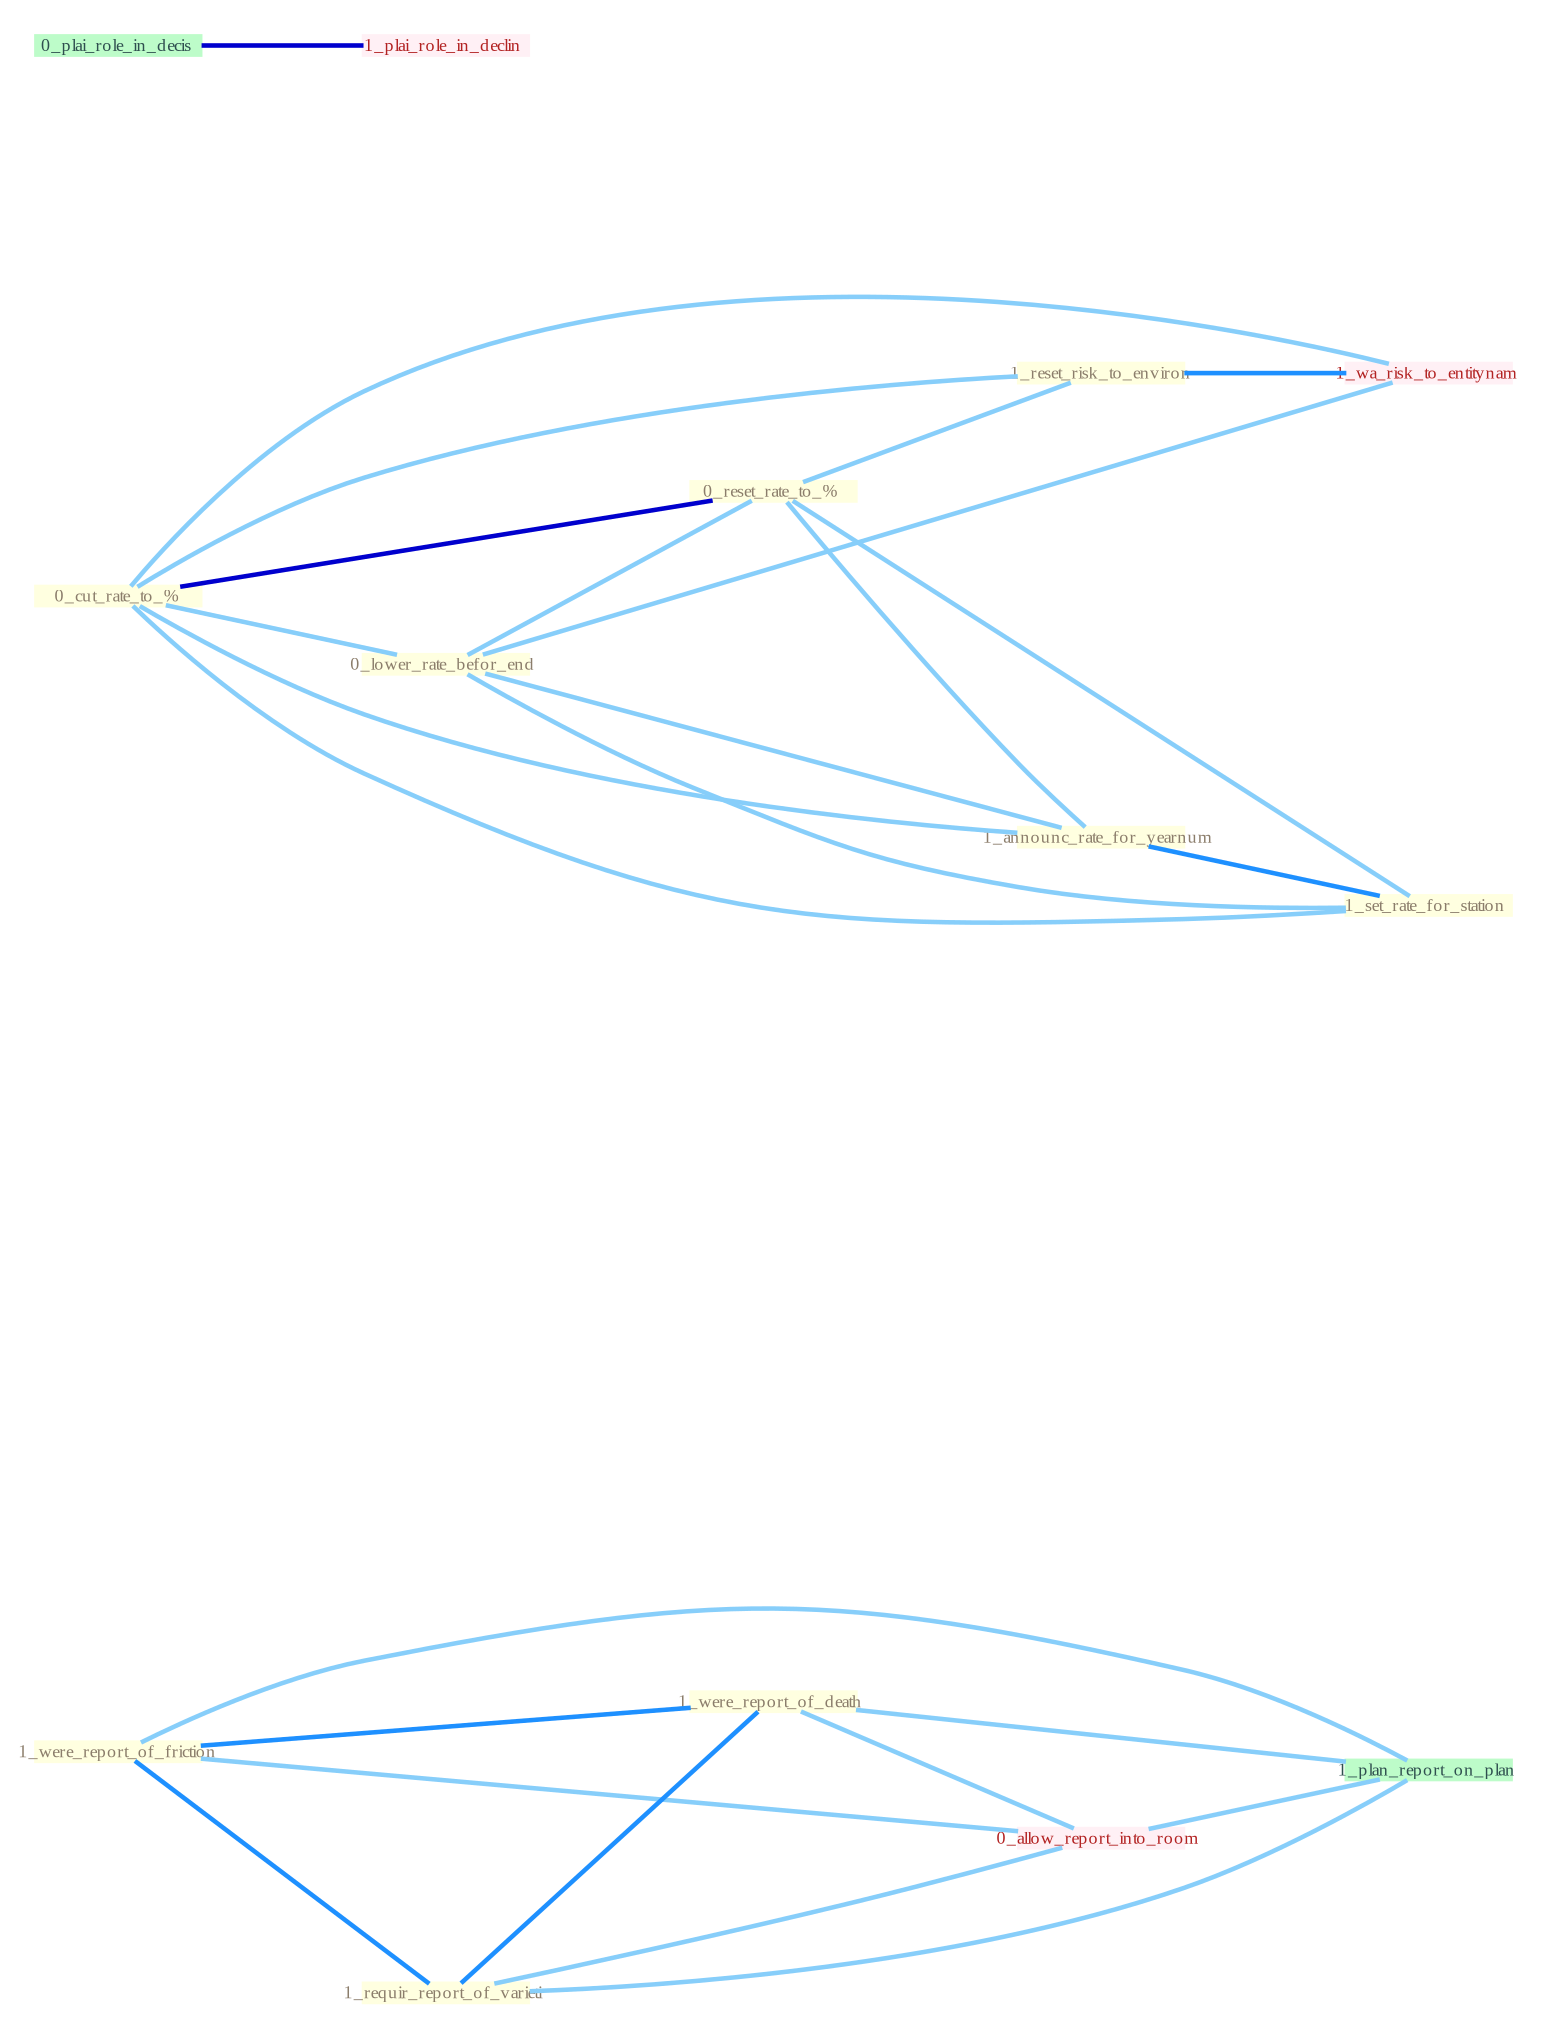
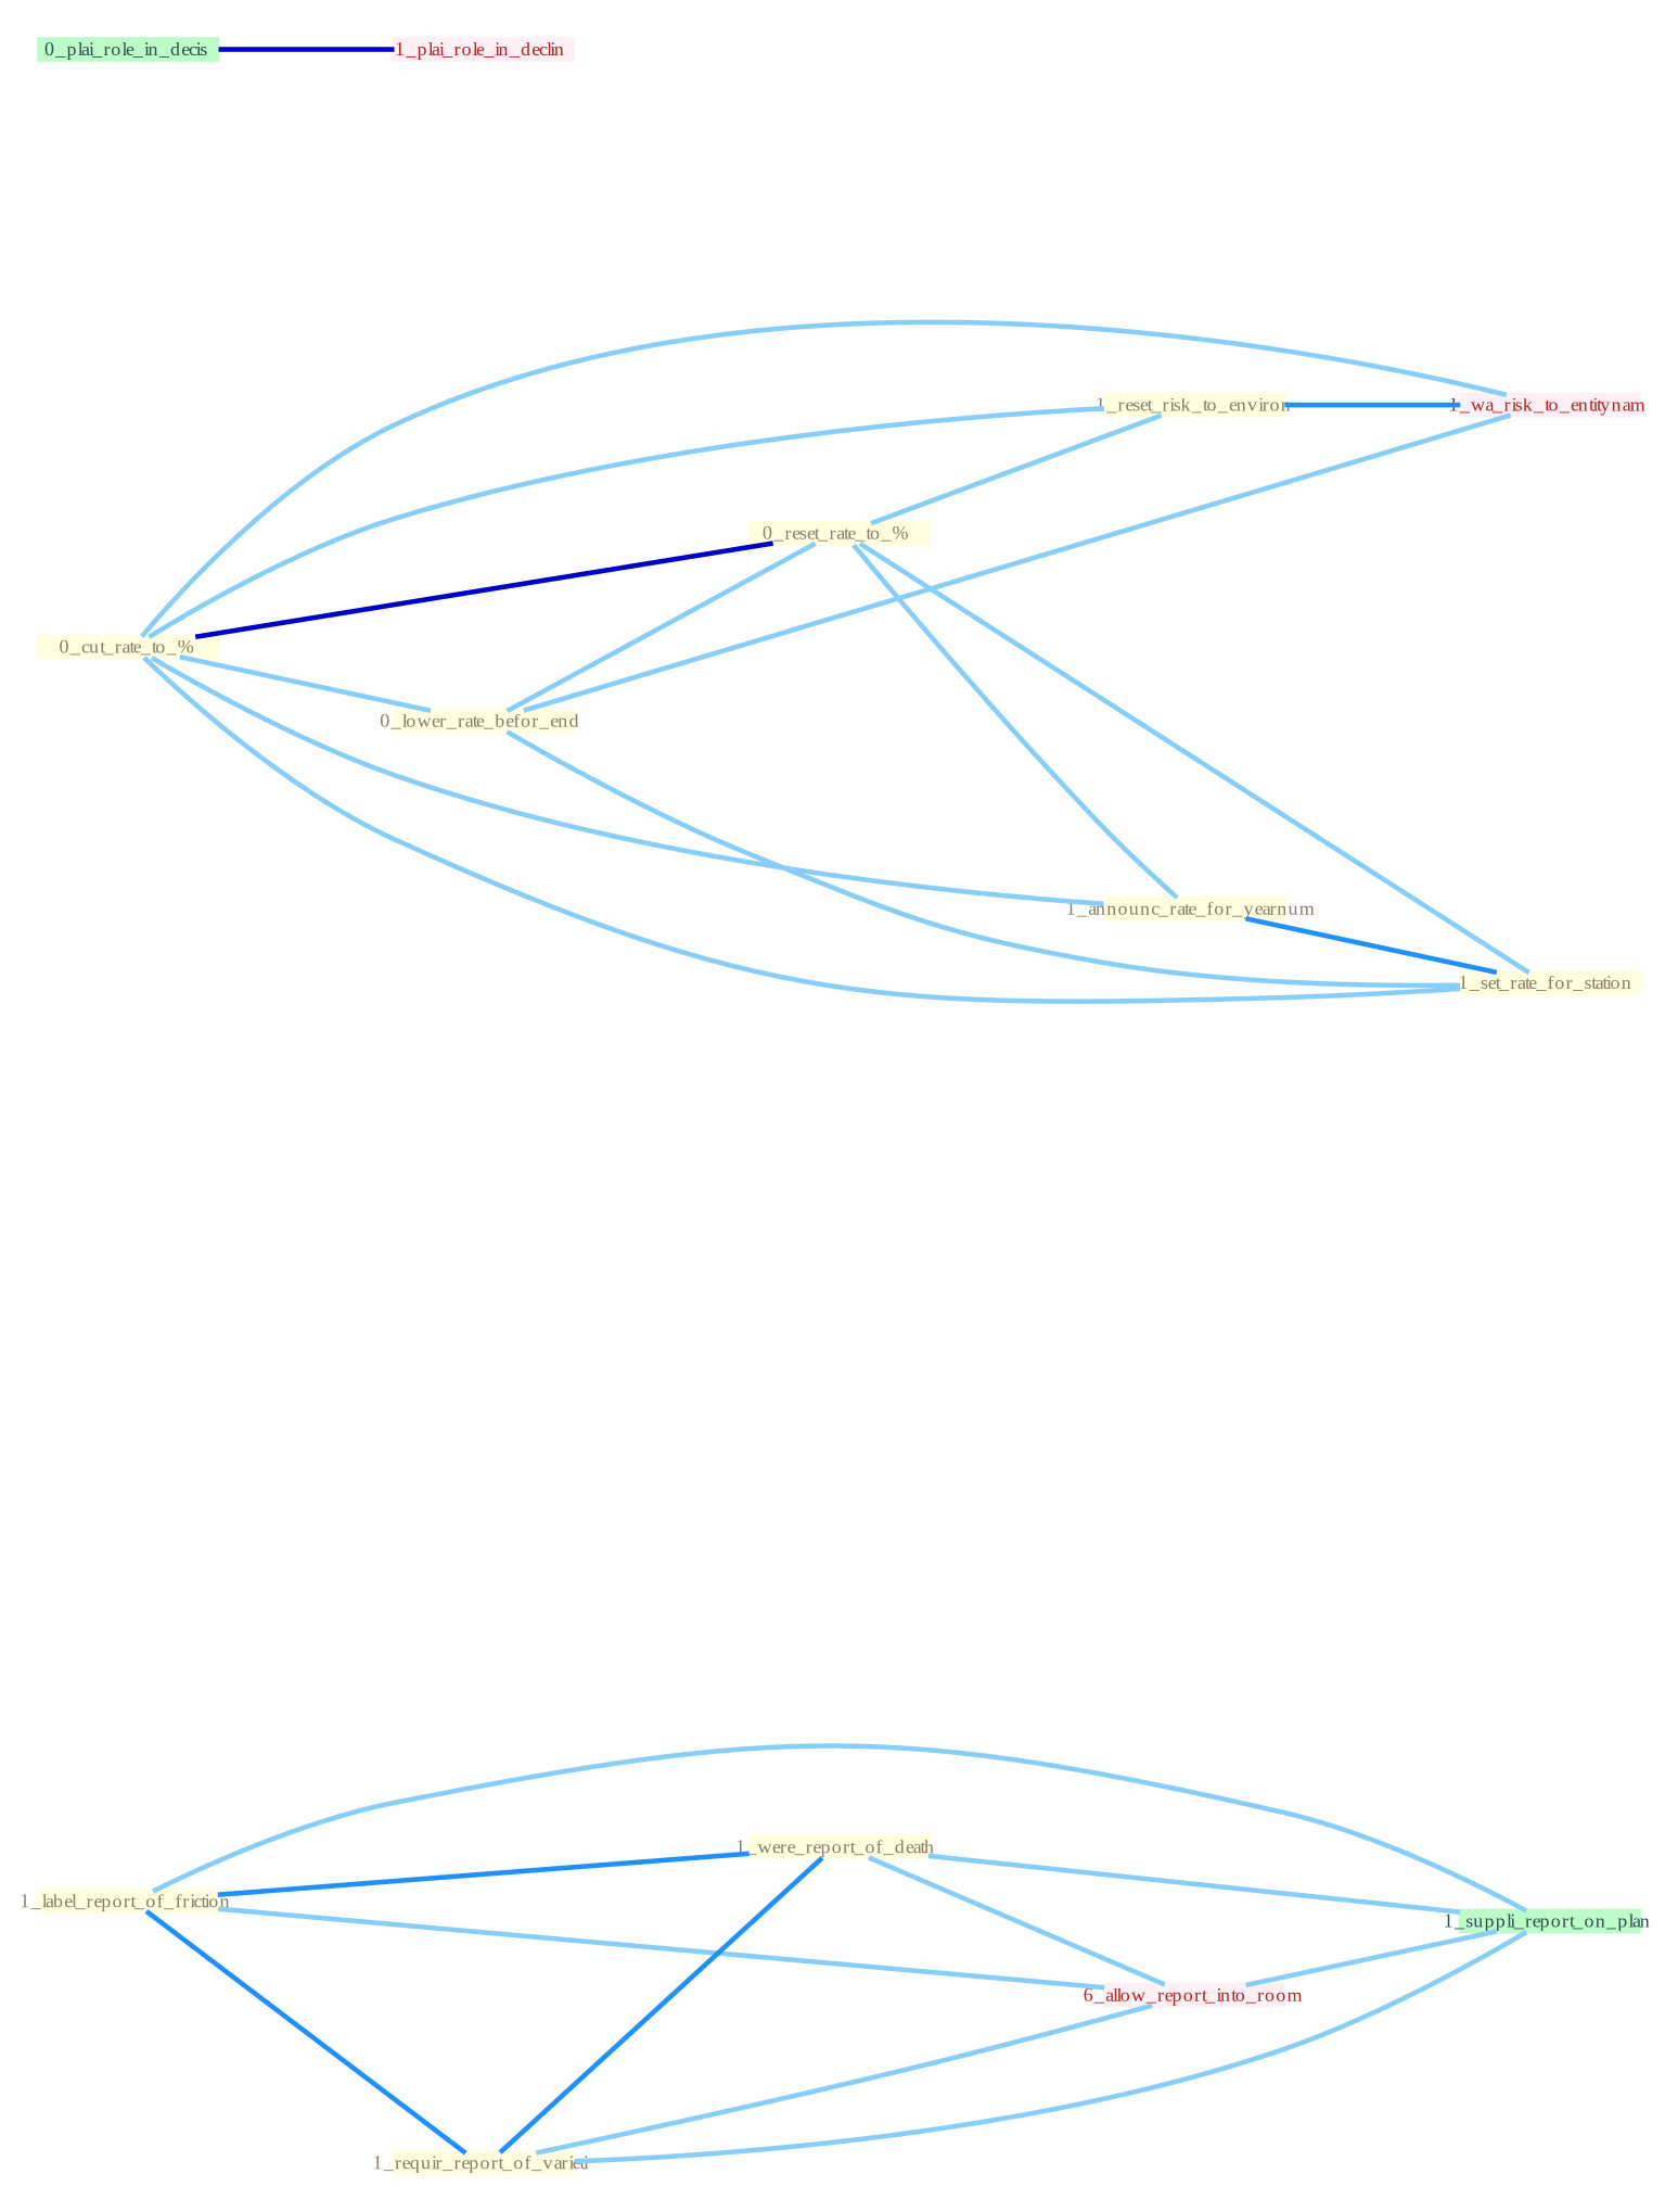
  graph {
    fontname="Liberation Serif"
    rankdir=LR
    node [color="#ffffe0" fixedsize=true fontcolor="#8b7d6b" fontname="Liberation Serif" fontsize=4 shape=polygon style=filled]
    edge [color="#87cefa" fontname="Liberation Serif" w=1]
-   "1_label_report_of_friction " [height=.06 width=.5 label="1_were_report_of_friction"]
+   "1_label_report_of_friction " [height=.06 width=.5]
    "0_cut_rate_to_% " [height=.06 width=.5]
    "0_lower_rate_befor_end " [height=.06 width=.5]
    "0_reset_rate_to_% " [height=.06 width=.5]
    n5 [height=.06 label="1_reset_risk_to_environ" width=.5]
    "1_requir_report_of_varieti " [height=.06 width=.5]
    "1_announc_rate_for_yearnum " [height=.06 width=.5]
    "1_set_rate_for_station " [height=.06 width=.5]
    "1_were_report_of_death " [height=.06 width=.5]
    "1_wa_risk_to_entitynam " [color="#fff0f5" fontcolor="#b22222" height=.06 width=.5]
    "1_plai_role_in_declin " [color="#fff0f5" fontcolor="#b22222" height=.06 width=.5]
-   "0_allow_report_into_room " [color="#fff0f5" fontcolor="#b22222" height=.06 width=.5]
-   "1_suppli_report_on_plan " [color="#BDFCC9" fontcolor="#2f4f4f" height=.06 width=.5 label="1_plan_report_on_plan"]
+   "0_allow_report_into_room " [color="#fff0f5" fontcolor="#b22222" height=.06 width=.5 label="6_allow_report_into_room"]
+   "1_suppli_report_on_plan " [color="#BDFCC9" fontcolor="#2f4f4f" height=.06 width=.5]
    "0_plai_role_in_decis " [color="#BDFCC9" fontcolor="#2f4f4f" height=.06 width=.5]
    subgraph sub_1 {
      "1_label_report_of_friction "
      "0_cut_rate_to_% "
      "0_lower_rate_befor_end "
      "0_reset_rate_to_% "
      n5
      "1_requir_report_of_varieti "
      "1_announc_rate_for_yearnum "
      "1_set_rate_for_station "
      "1_were_report_of_death "
    }
    subgraph sub_2 {
      "1_wa_risk_to_entitynam "
      "1_plai_role_in_declin "
      "0_allow_report_into_room "
    }
    "1_label_report_of_friction " -- "1_requir_report_of_varieti " [color="#1e90ff" w=2]
    "1_label_report_of_friction " -- "1_were_report_of_death " [color="#1e90ff" w=2]
    "1_label_report_of_friction " -- "0_allow_report_into_room "
    "1_label_report_of_friction " -- "1_suppli_report_on_plan "
    "0_cut_rate_to_% " -- "0_lower_rate_befor_end "
    "0_cut_rate_to_% " -- "0_reset_rate_to_% " [color="#0000cd" w=3]
    "0_cut_rate_to_% " -- n5
    "0_cut_rate_to_% " -- "1_announc_rate_for_yearnum "
    "0_cut_rate_to_% " -- "1_set_rate_for_station "
    "0_cut_rate_to_% " -- "1_wa_risk_to_entitynam "
    "0_lower_rate_befor_end " -- "0_reset_rate_to_% "
-   "0_lower_rate_befor_end " -- "1_announc_rate_for_yearnum "
    "0_lower_rate_befor_end " -- "1_set_rate_for_station "
    "0_lower_rate_befor_end " -- "1_wa_risk_to_entitynam "
    "0_reset_rate_to_% " -- n5
    "0_reset_rate_to_% " -- "1_announc_rate_for_yearnum "
    "0_reset_rate_to_% " -- "1_set_rate_for_station "
    n5 -- "1_wa_risk_to_entitynam " [color="#1e90ff" w=2]
    "1_requir_report_of_varieti " -- "1_were_report_of_death " [color="#1e90ff" w=2]
    "1_requir_report_of_varieti " -- "0_allow_report_into_room "
    "1_requir_report_of_varieti " -- "1_suppli_report_on_plan "
    "1_announc_rate_for_yearnum " -- "1_set_rate_for_station " [color="#1e90ff" w=2]
    "1_were_report_of_death " -- "0_allow_report_into_room "
    "1_were_report_of_death " -- "1_suppli_report_on_plan "
    "0_allow_report_into_room " -- "1_suppli_report_on_plan "
    "0_plai_role_in_decis " -- "1_plai_role_in_declin " [color="#0000cd" w=3]
  }
